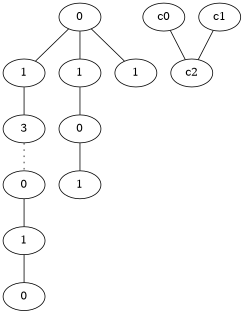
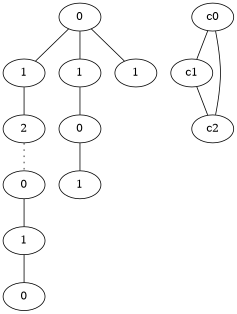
  graph {
    n1 [label=0]
    n2 [label=1]
    n3 [label=1]
    n4 [label=1]
-   n5 [label=3]
+   n5 [label=2]
    n6 [label=0]
    n7 [label=0]
    n8 [label=1]
    n9 [label=0]
    n10 [label=1]
    c0
    c1
    c2
    n1 -- n2
    n1 -- n3
    n1 -- n4
    n2 -- n5
    n3 -- n6
    n5 -- n7 [style=dotted]
    n6 -- n10
    n7 -- n8
    n8 -- n9
+   c0 -- c1
    c0 -- c2 [style=solid]
    c1 -- c2
  }
